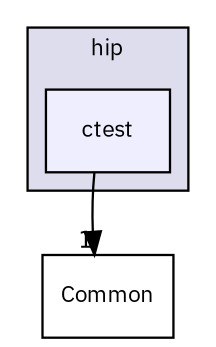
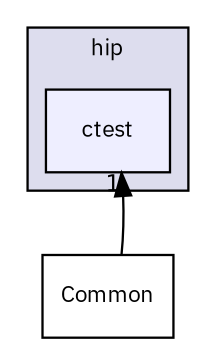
  digraph {
    compound=true
    fontname="IBM Plex Sans"
    node [fontname="IBM Plex Sans" fontsize=10 shape=box]
    n1 [fillcolor="#eeeeff" label=ctest pencolor=black style=filled]
    n2 [label=Common]
    subgraph cluster_1 {
      bgcolor="#ddddee"
      fontsize=10
      label=hip
      pencolor=black
      n1
    }
-   n1 -> n2 [headlabel=1 labeldistance=1.5 labelfontname=Helvetica labelfontsize=10 fontname="IBM Plex Sans"]
+   n2 -> n1 [headlabel=1 labeldistance=1.5 labelfontname=Helvetica labelfontsize=10 fontname="IBM Plex Sans"]
  }
